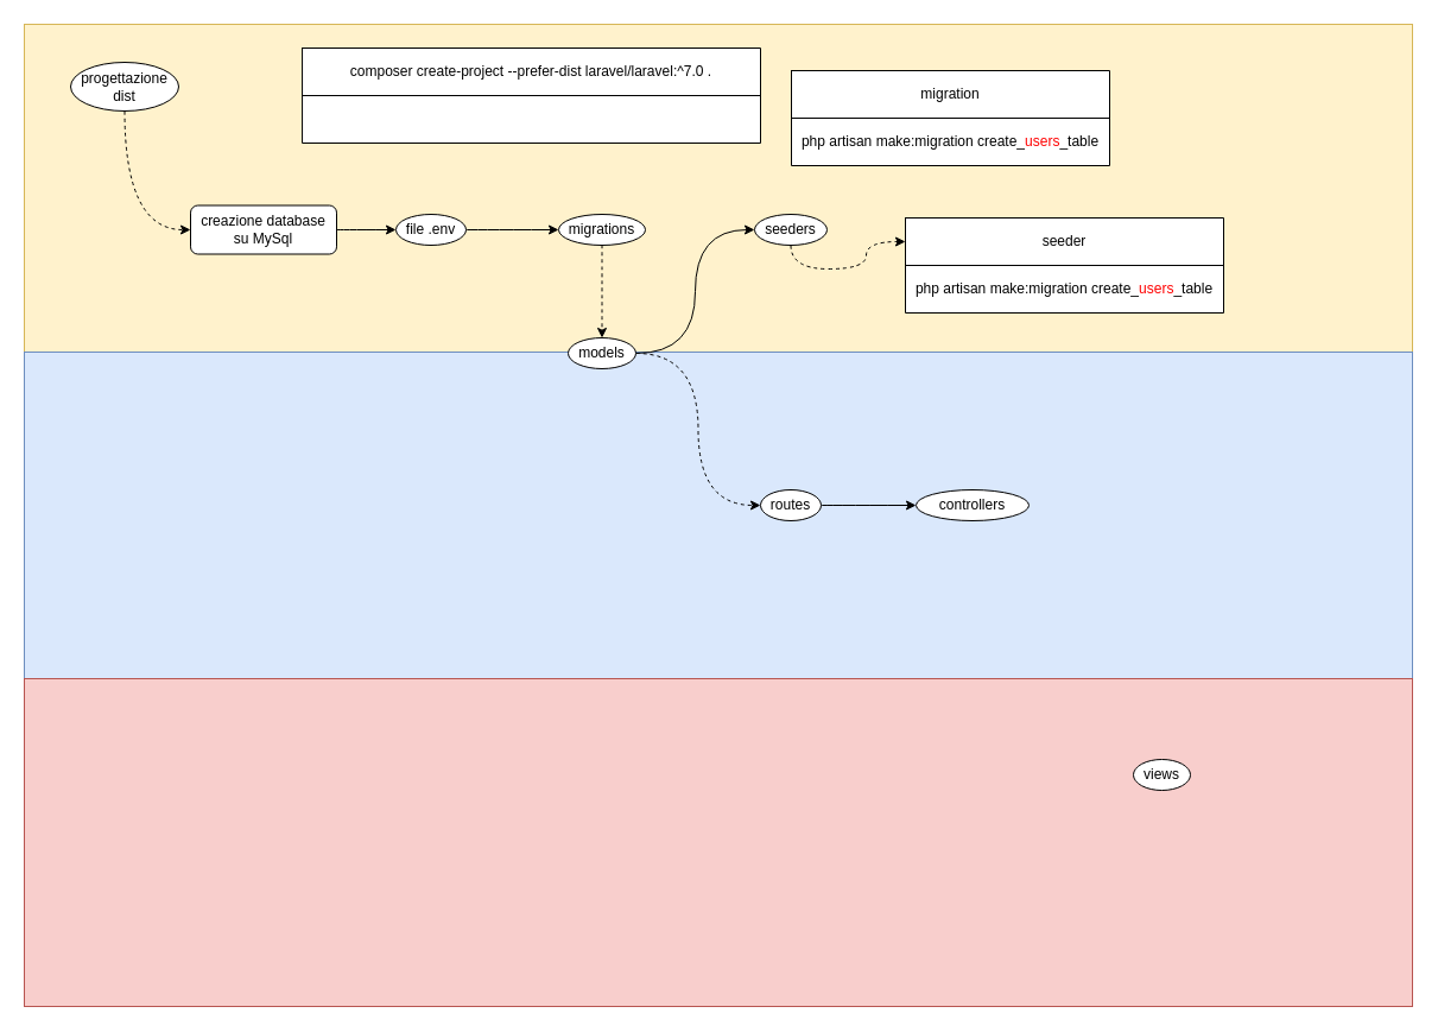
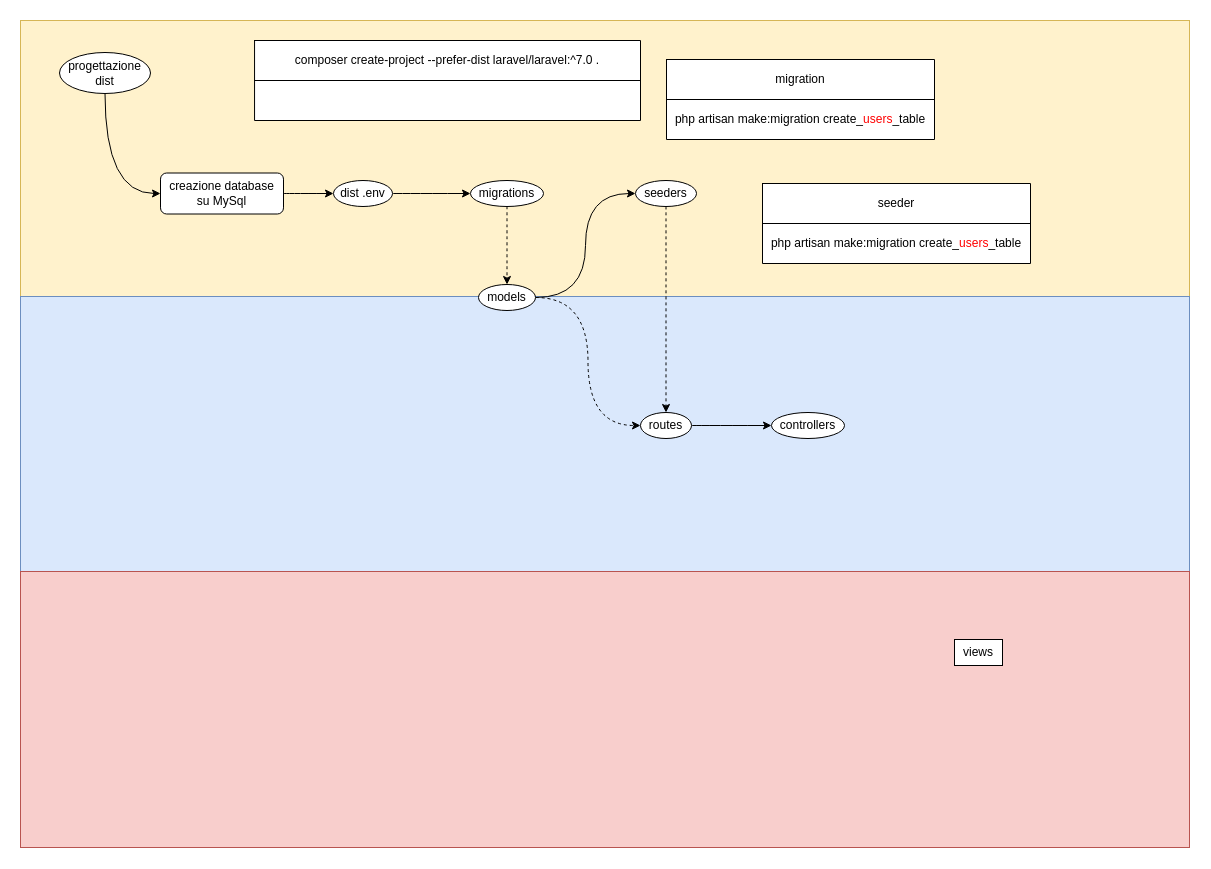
  <mxCell id="0" />
  <mxCell id="1" parent="0" />
  <mxCell id="2" value="" style="rounded=0;whiteSpace=wrap;html=1;glass=0;movable=0;resizable=0;rotatable=0;deletable=0;editable=0;connectable=0;" parent="1" vertex="1"><mxGeometry x="20" y="20" width="1169" height="827" as="geometry" /></mxCell>
  <mxCell id="3" value="" style="rounded=0;whiteSpace=wrap;html=1;fillColor=#fff2cc;strokeColor=#d6b656;movable=0;resizable=0;rotatable=0;deletable=0;editable=0;connectable=0;" parent="1" vertex="1"><mxGeometry x="20" y="20" width="1169" height="276" as="geometry" /></mxCell>
  <mxCell id="4" value="" style="rounded=0;whiteSpace=wrap;html=1;fillColor=#dae8fc;strokeColor=#6c8ebf;movable=0;resizable=0;rotatable=0;deletable=0;editable=0;connectable=0;" parent="1" vertex="1"><mxGeometry x="20" y="296" width="1169" height="276" as="geometry" /></mxCell>
  <mxCell id="5" value="" style="rounded=0;whiteSpace=wrap;html=1;fillColor=#f8cecc;strokeColor=#b85450;movable=0;resizable=0;rotatable=0;deletable=0;editable=0;connectable=0;" parent="1" vertex="1"><mxGeometry x="20" y="571" width="1169" height="276" as="geometry" /></mxCell>
  <mxCell id="6" style="edgeStyle=orthogonalEdgeStyle;curved=1;rounded=0;orthogonalLoop=1;jettySize=auto;html=1;exitX=1;exitY=0.5;exitDx=0;exitDy=0;entryX=0;entryY=0.5;entryDx=0;entryDy=0;" parent="1" source="8" target="14" edge="1"><mxGeometry relative="1" as="geometry" /></mxCell>
  <mxCell id="7" style="edgeStyle=orthogonalEdgeStyle;curved=1;rounded=0;orthogonalLoop=1;jettySize=auto;html=1;exitX=1;exitY=0.5;exitDx=0;exitDy=0;entryX=0;entryY=0.5;entryDx=0;entryDy=0;dashed=1;" parent="1" source="8" target="16" edge="1"><mxGeometry relative="1" as="geometry" /></mxCell>
  <mxCell id="8" value="models" style="ellipse;whiteSpace=wrap;html=1;" parent="1" vertex="1"><mxGeometry x="478" y="284" width="57" height="26" as="geometry" /></mxCell>
  <mxCell id="9" value="" style="edgeStyle=orthogonalEdgeStyle;rounded=0;orthogonalLoop=1;jettySize=auto;html=1;curved=1;" parent="1" source="10" target="12" edge="1"><mxGeometry relative="1" as="geometry" /></mxCell>
- <mxCell id="10" value="file .env" style="ellipse;whiteSpace=wrap;html=1;" parent="1" vertex="1"><mxGeometry x="333" y="180" width="59" height="26" as="geometry" /></mxCell>
+ <mxCell id="10" value="dist .env" style="ellipse;whiteSpace=wrap;html=1;" parent="1" vertex="1"><mxGeometry x="333" y="180" width="59" height="26" as="geometry" /></mxCell>
  <mxCell id="11" value="" style="edgeStyle=orthogonalEdgeStyle;curved=1;rounded=0;orthogonalLoop=1;jettySize=auto;html=1;dashed=1;" parent="1" source="12" target="8" edge="1"><mxGeometry relative="1" as="geometry" /></mxCell>
  <mxCell id="12" value="migrations" style="ellipse;whiteSpace=wrap;html=1;" parent="1" vertex="1"><mxGeometry x="470" y="180" width="73" height="26" as="geometry" /></mxCell>
- <mxCell id="13" style="edgeStyle=orthogonalEdgeStyle;curved=1;rounded=0;orthogonalLoop=1;jettySize=auto;html=1;exitX=0.5;exitY=1;exitDx=0;exitDy=0;dashed=1;" parent="1" source="14" target="35" edge="1"><mxGeometry relative="1" as="geometry" /></mxCell>
+ <mxCell id="13" style="edgeStyle=orthogonalEdgeStyle;curved=1;rounded=0;orthogonalLoop=1;jettySize=auto;html=1;exitX=0.5;exitY=1;exitDx=0;exitDy=0;entryX=0.5;entryY=0;entryDx=0;entryDy=0;dashed=1;" parent="1" source="14" target="16" edge="1"><mxGeometry relative="1" as="geometry" /></mxCell>
  <mxCell id="14" value="seeders" style="ellipse;whiteSpace=wrap;html=1;" parent="1" vertex="1"><mxGeometry x="635" y="180" width="61" height="26" as="geometry" /></mxCell>
  <mxCell id="15" value="" style="edgeStyle=orthogonalEdgeStyle;curved=1;rounded=0;orthogonalLoop=1;jettySize=auto;html=1;" parent="1" source="16" target="17" edge="1"><mxGeometry relative="1" as="geometry" /></mxCell>
  <mxCell id="16" value="routes" style="ellipse;whiteSpace=wrap;html=1;" parent="1" vertex="1"><mxGeometry x="640" y="412" width="51" height="26" as="geometry" /></mxCell>
- <mxCell id="17" value="controllers" style="ellipse;whiteSpace=wrap;html=1;" parent="1" vertex="1"><mxGeometry x="771" y="412" width="95" height="26" as="geometry" /></mxCell>
- <mxCell id="18" value="views" style="ellipse;whiteSpace=wrap;html=1;" parent="1" vertex="1"><mxGeometry x="954" y="639" width="48" height="26" as="geometry" /></mxCell>
- <mxCell id="19" value="" style="edgeStyle=orthogonalEdgeStyle;curved=1;rounded=0;orthogonalLoop=1;jettySize=auto;html=1;entryX=0;entryY=0.5;entryDx=0;entryDy=0;exitX=0.5;exitY=1;exitDx=0;exitDy=0;dashed=1;" parent="1" source="20" target="22" edge="1"><mxGeometry relative="1" as="geometry"><mxPoint x="144" y="192.75" as="targetPoint" /></mxGeometry></mxCell>
+ <mxCell id="17" value="controllers" style="ellipse;whiteSpace=wrap;html=1;" parent="1" vertex="1"><mxGeometry x="771" y="412" width="73" height="26" as="geometry" /></mxCell>
+ <mxCell id="18" value="views" style="whiteSpace=wrap;html=1;rounded=0;" parent="1" vertex="1"><mxGeometry x="954" y="639" width="48" height="26" as="geometry" /></mxCell>
+ <mxCell id="19" value="" style="edgeStyle=orthogonalEdgeStyle;curved=1;rounded=0;orthogonalLoop=1;jettySize=auto;html=1;entryX=0;entryY=0.5;entryDx=0;entryDy=0;exitX=0.5;exitY=1;exitDx=0;exitDy=0;" parent="1" source="20" target="22" edge="1"><mxGeometry relative="1" as="geometry"><mxPoint x="144" y="192.75" as="targetPoint" /></mxGeometry></mxCell>
  <mxCell id="20" value="progettazione&lt;br&gt;dist" style="ellipse;whiteSpace=wrap;html=1;" parent="1" vertex="1"><mxGeometry x="59" y="52" width="91" height="41" as="geometry" /></mxCell>
  <mxCell id="21" value="" style="edgeStyle=orthogonalEdgeStyle;curved=1;rounded=0;orthogonalLoop=1;jettySize=auto;html=1;exitX=1;exitY=0.5;exitDx=0;exitDy=0;" parent="1" source="22" target="10" edge="1"><mxGeometry relative="1" as="geometry"><mxPoint x="280" y="192.75" as="sourcePoint" /></mxGeometry></mxCell>
  <mxCell id="22" value="creazione database&lt;br&gt;su MySql" style="whiteSpace=wrap;html=1;rounded=1;" parent="1" vertex="1"><mxGeometry x="160" y="172.5" width="123" height="41" as="geometry" /></mxCell>
  <mxCell id="23" value="" style="shape=table;startSize=0;container=1;collapsible=0;childLayout=tableLayout;" vertex="1" parent="1"><mxGeometry x="254.05" y="40" width="385.95" height="80" as="geometry" /></mxCell>
  <mxCell id="24" value="" style="shape=tableRow;horizontal=0;startSize=0;swimlaneHead=0;swimlaneBody=0;strokeColor=inherit;top=0;left=0;bottom=0;right=0;collapsible=0;dropTarget=0;fillColor=none;points=[[0,0.5],[1,0.5]];portConstraint=eastwest;" vertex="1" parent="23"><mxGeometry width="385.95" height="40" as="geometry" /></mxCell>
  <mxCell id="25" value="composer create-project --prefer-dist laravel/laravel:^7.0 ." style="shape=partialRectangle;html=1;whiteSpace=wrap;connectable=0;strokeColor=inherit;overflow=hidden;fillColor=none;top=0;left=0;bottom=0;right=0;pointerEvents=1;" vertex="1" parent="24"><mxGeometry width="386" height="40" as="geometry"><mxRectangle width="386" height="40" as="alternateBounds" /></mxGeometry></mxCell>
  <mxCell id="26" value="" style="shape=tableRow;horizontal=0;startSize=0;swimlaneHead=0;swimlaneBody=0;strokeColor=inherit;top=0;left=0;bottom=0;right=0;collapsible=0;dropTarget=0;fillColor=none;points=[[0,0.5],[1,0.5]];portConstraint=eastwest;" vertex="1" parent="23"><mxGeometry y="40" width="385.95" height="40" as="geometry" /></mxCell>
  <mxCell id="27" value="" style="shape=partialRectangle;html=1;whiteSpace=wrap;connectable=0;strokeColor=inherit;overflow=hidden;fillColor=none;top=0;left=0;bottom=0;right=0;pointerEvents=1;" vertex="1" parent="26"><mxGeometry width="386" height="40" as="geometry"><mxRectangle width="386" height="40" as="alternateBounds" /></mxGeometry></mxCell>
  <mxCell id="28" value="" style="shape=table;startSize=0;container=1;collapsible=0;childLayout=tableLayout;" vertex="1" parent="1"><mxGeometry x="666" y="59" width="268" height="80" as="geometry" /></mxCell>
  <mxCell id="29" value="" style="shape=tableRow;horizontal=0;startSize=0;swimlaneHead=0;swimlaneBody=0;strokeColor=inherit;top=0;left=0;bottom=0;right=0;collapsible=0;dropTarget=0;fillColor=none;points=[[0,0.5],[1,0.5]];portConstraint=eastwest;" vertex="1" parent="28"><mxGeometry width="268" height="40" as="geometry" /></mxCell>
  <mxCell id="30" value="migration" style="shape=partialRectangle;html=1;whiteSpace=wrap;connectable=0;strokeColor=inherit;overflow=hidden;fillColor=none;top=0;left=0;bottom=0;right=0;pointerEvents=1;" vertex="1" parent="29"><mxGeometry width="268" height="40" as="geometry"><mxRectangle width="268" height="40" as="alternateBounds" /></mxGeometry></mxCell>
  <mxCell id="31" value="" style="shape=tableRow;horizontal=0;startSize=0;swimlaneHead=0;swimlaneBody=0;strokeColor=inherit;top=0;left=0;bottom=0;right=0;collapsible=0;dropTarget=0;fillColor=none;points=[[0,0.5],[1,0.5]];portConstraint=eastwest;" vertex="1" parent="28"><mxGeometry y="40" width="268" height="40" as="geometry" /></mxCell>
  <mxCell id="32" value="php artisan make:migration create_&lt;font color=&quot;#ff0000&quot;&gt;users&lt;/font&gt;_table" style="shape=partialRectangle;html=1;whiteSpace=wrap;connectable=0;strokeColor=inherit;overflow=hidden;fillColor=none;top=0;left=0;bottom=0;right=0;pointerEvents=1;" vertex="1" parent="31"><mxGeometry width="268" height="40" as="geometry"><mxRectangle width="268" height="40" as="alternateBounds" /></mxGeometry></mxCell>
  <mxCell id="33" value="" style="shape=table;startSize=0;container=1;collapsible=0;childLayout=tableLayout;" vertex="1" parent="1"><mxGeometry x="762" y="183" width="268" height="80" as="geometry" /></mxCell>
  <mxCell id="34" value="" style="shape=tableRow;horizontal=0;startSize=0;swimlaneHead=0;swimlaneBody=0;strokeColor=inherit;top=0;left=0;bottom=0;right=0;collapsible=0;dropTarget=0;fillColor=none;points=[[0,0.5],[1,0.5]];portConstraint=eastwest;" vertex="1" parent="33"><mxGeometry width="268" height="40" as="geometry" /></mxCell>
  <mxCell id="35" value="seeder" style="shape=partialRectangle;html=1;whiteSpace=wrap;connectable=0;strokeColor=inherit;overflow=hidden;fillColor=none;top=0;left=0;bottom=0;right=0;pointerEvents=1;" vertex="1" parent="34"><mxGeometry width="268" height="40" as="geometry"><mxRectangle width="268" height="40" as="alternateBounds" /></mxGeometry></mxCell>
  <mxCell id="36" value="" style="shape=tableRow;horizontal=0;startSize=0;swimlaneHead=0;swimlaneBody=0;strokeColor=inherit;top=0;left=0;bottom=0;right=0;collapsible=0;dropTarget=0;fillColor=none;points=[[0,0.5],[1,0.5]];portConstraint=eastwest;" vertex="1" parent="33"><mxGeometry y="40" width="268" height="40" as="geometry" /></mxCell>
  <mxCell id="37" value="php artisan make:migration create_&lt;font color=&quot;#ff0000&quot;&gt;users&lt;/font&gt;_table" style="shape=partialRectangle;html=1;whiteSpace=wrap;connectable=0;strokeColor=inherit;overflow=hidden;fillColor=none;top=0;left=0;bottom=0;right=0;pointerEvents=1;" vertex="1" parent="36"><mxGeometry width="268" height="40" as="geometry"><mxRectangle width="268" height="40" as="alternateBounds" /></mxGeometry></mxCell>
